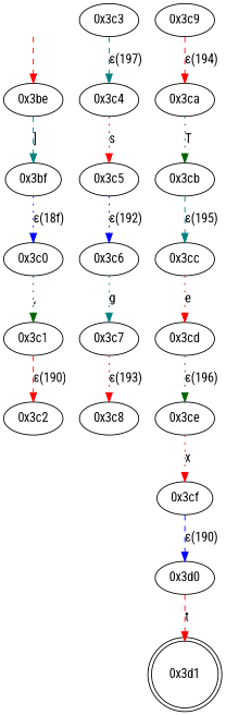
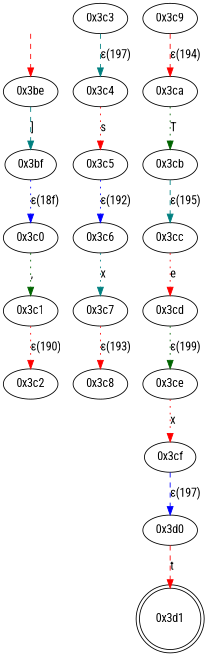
  digraph {
    fontname="Roboto Condensed"
    node [fontname="Roboto Condensed"]
    edge [color=red fontname="Roboto Condensed" style=dotted]
    fake [style=invisible]
    "0x3be" [root=true]
    "0x3bf"
    "0x3c0"
    "0x3c1"
    "0x3c2"
    "0x3c3"
    "0x3c4"
    "0x3c5"
    "0x3c6"
    "0x3c7"
    "0x3c8"
    "0x3c9"
    "0x3ca"
    "0x3cb"
    "0x3cc"
    "0x3cd"
    "0x3ce"
    "0x3cf"
    "0x3d0"
    "0x3d1" [shape=doublecircle]
    fake -> "0x3be" [style=dashed]
    "0x3be" -> "0x3bf" [color=teal label="]" style=dashed]
    "0x3bf" -> "0x3c0" [color=blue label="ε(18f)"]
    "0x3c0" -> "0x3c1" [color=darkgreen label=","]
-   "0x3c1" -> "0x3c2" [label="ε(190)" style=dashed]
+   "0x3c1" -> "0x3c2" [label="ε(190)"]
    "0x3c3" -> "0x3c4" [color=teal label="ε(197)" style=dashed]
    "0x3c4" -> "0x3c5" [label=s]
    "0x3c5" -> "0x3c6" [color=blue label="ε(192)"]
-   "0x3c6" -> "0x3c7" [color=teal label=g]
+   "0x3c6" -> "0x3c7" [color=teal label=x]
    "0x3c7" -> "0x3c8" [label="ε(193)"]
    "0x3c9" -> "0x3ca" [label="ε(194)" style=dashed]
    "0x3ca" -> "0x3cb" [color=darkgreen label=T]
    "0x3cb" -> "0x3cc" [color=teal label="ε(195)" style=dashed]
    "0x3cc" -> "0x3cd" [label=e]
-   "0x3cd" -> "0x3ce" [color=darkgreen label="ε(196)"]
+   "0x3cd" -> "0x3ce" [color=darkgreen label="ε(199)"]
    "0x3ce" -> "0x3cf" [label=x]
-   "0x3cf" -> "0x3d0" [color=blue label="ε(190)" style=dashed]
+   "0x3cf" -> "0x3d0" [color=blue label="ε(197)" style=dashed]
    "0x3d0" -> "0x3d1" [label=t style=dashed]
  }
